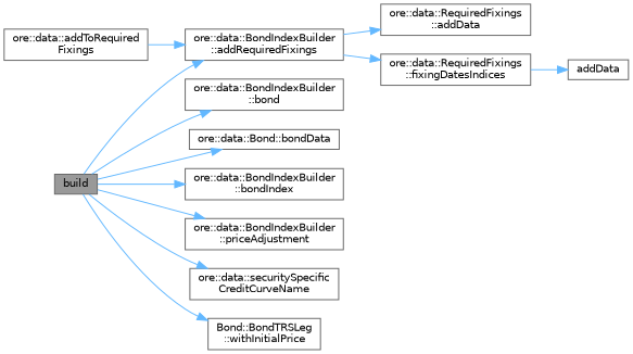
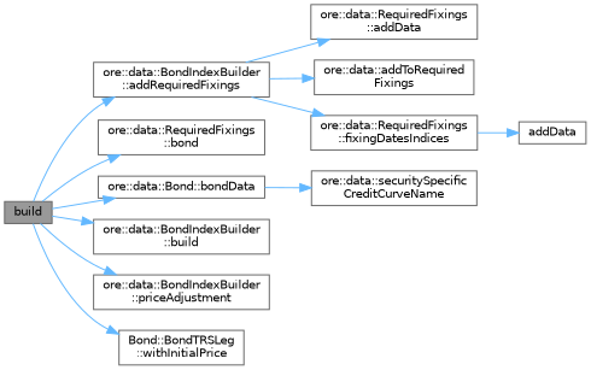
  digraph {
    rankdir=LR
    node [color=grey40 fillcolor=white fontname=Helvetica fontsize=10 shape=box style=filled]
    edge [color=steelblue1 fontname=Helvetica fontsize=10 labelfontname=Helvetica labelfontsize=10 style=solid]
    n1 [color=gray40 fillcolor=grey60 fontcolor=black height=0.2 label=build width=0.4]
    n2 [height=0.2 label="ore::data::BondIndexBuilder\l::addRequiredFixings" width=0.4]
-   n3 [height=0.2 label="ore::data::BondIndexBuilder\l::bond" width=0.4]
+   n3 [height=0.2 label="ore::data::RequiredFixings\l::bond" width=0.4]
    n4 [height=0.2 label="ore::data::Bond::bondData" width=0.4]
-   n5 [height=0.2 label="ore::data::BondIndexBuilder\l::bondIndex" width=0.4]
+   n5 [height=0.2 label="ore::data::BondIndexBuilder\l::build" width=0.4]
    n6 [height=0.2 label="ore::data::BondIndexBuilder\l::priceAdjustment" width=0.4]
    n7 [height=0.2 label="ore::data::securitySpecific\lCreditCurveName" width=0.4]
    n8 [height=0.2 label="Bond::BondTRSLeg\l::withInitialPrice" width=0.4]
    n9 [height=0.2 label="ore::data::RequiredFixings\l::addData" width=0.4]
    n10 [height=0.2 label="ore::data::addToRequired\lFixings" width=0.4]
    n11 [height=0.2 label="ore::data::RequiredFixings\l::fixingDatesIndices" width=0.4]
    n12 [height=0.2 label=addData width=0.4]
    n1 -> n2
    n1 -> n3
    n1 -> n4
    n1 -> n5
    n1 -> n6
-   n1 -> n7
+   n4 -> n7
    n1 -> n8
    n2 -> n9
-   n10 -> n2
+   n2 -> n10
    n2 -> n11
    n11 -> n12
  }
